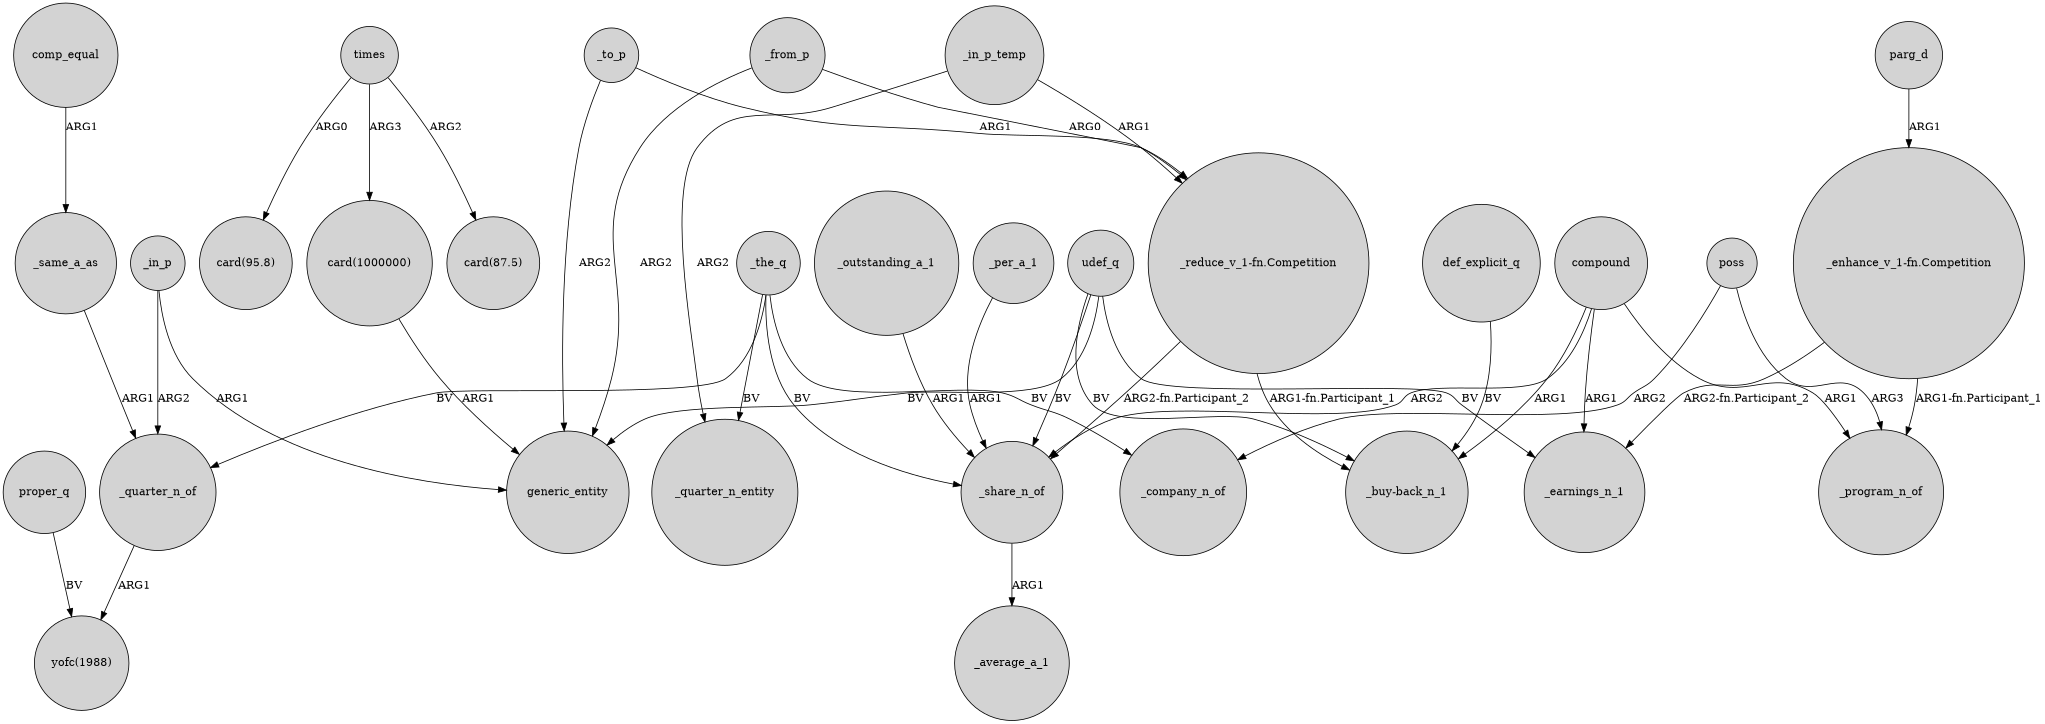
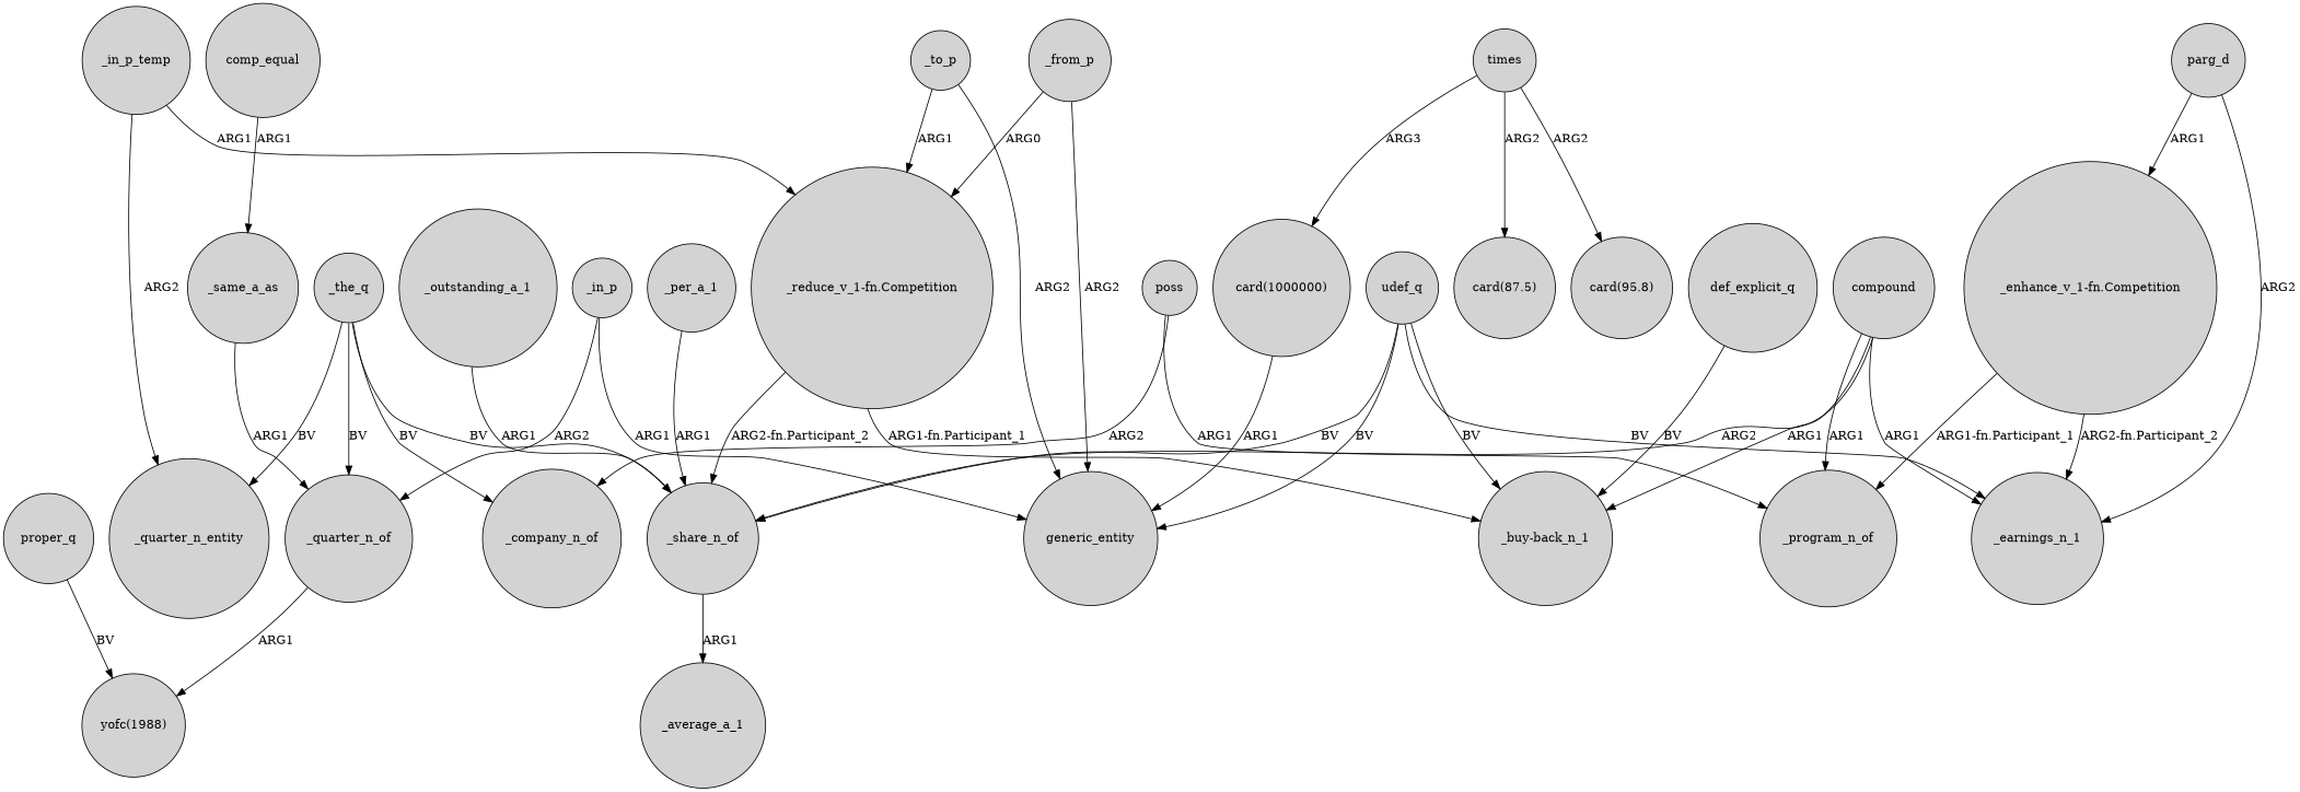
  digraph {
    node [shape=circle style=filled]
    n1 [label=_quarter_n_entity]
    _in_p_temp
    "_reduce_v_1-fn.Competition"
    _share_n_of
    "_buy-back_n_1"
    _to_p
    generic_entity
    _average_a_1
    parg_d
    "_enhance_v_1-fn.Competition"
    _earnings_n_1
    _program_n_of
    _from_p
    _the_q
    _quarter_n_of
    _company_n_of
    "yofc(1988)"
    times
    "card(1000000)"
    "card(87.5)"
    "card(95.8)"
    udef_q
    _in_p
    _outstanding_a_1
    poss
    _same_a_as
    compound
    proper_q
    def_explicit_q
    _per_a_1
    comp_equal
    _in_p_temp -> n1 [label=ARG2]
    _in_p_temp -> "_reduce_v_1-fn.Competition" [label=ARG1]
    "_reduce_v_1-fn.Competition" -> _share_n_of [label="ARG2-fn.Participant_2"]
    "_reduce_v_1-fn.Competition" -> "_buy-back_n_1" [label="ARG1-fn.Participant_1"]
    _share_n_of -> _average_a_1 [label=ARG1]
    _to_p -> "_reduce_v_1-fn.Competition" [label=ARG1]
    _to_p -> generic_entity [label=ARG2]
    parg_d -> "_enhance_v_1-fn.Competition" [label=ARG1]
+   parg_d -> _earnings_n_1 [label=ARG2]
    "_enhance_v_1-fn.Competition" -> _earnings_n_1 [label="ARG2-fn.Participant_2"]
    "_enhance_v_1-fn.Competition" -> _program_n_of [label="ARG1-fn.Participant_1"]
    _from_p -> "_reduce_v_1-fn.Competition" [label=ARG0]
    _from_p -> generic_entity [label=ARG2]
    _the_q -> n1 [label=BV]
    _the_q -> _share_n_of [label=BV]
    _the_q -> _quarter_n_of [label=BV]
    _the_q -> _company_n_of [label=BV]
    _quarter_n_of -> "yofc(1988)" [label=ARG1]
    times -> "card(1000000)" [label=ARG3]
    times -> "card(87.5)" [label=ARG2]
-   times -> "card(95.8)" [label=ARG0]
+   times -> "card(95.8)" [label=ARG2]
    "card(1000000)" -> generic_entity [label=ARG1]
    udef_q -> _share_n_of [label=BV]
    udef_q -> "_buy-back_n_1" [label=BV]
    udef_q -> generic_entity [label=BV]
    udef_q -> _earnings_n_1 [label=BV]
    _in_p -> generic_entity [label=ARG1]
    _in_p -> _quarter_n_of [label=ARG2]
    _outstanding_a_1 -> _share_n_of [label=ARG1]
-   poss -> _program_n_of [label=ARG3]
+   poss -> _program_n_of [label=ARG1]
    poss -> _company_n_of [label=ARG2]
    _same_a_as -> _quarter_n_of [label=ARG1]
    compound -> _share_n_of [label=ARG2]
    compound -> "_buy-back_n_1" [label=ARG1]
    compound -> _earnings_n_1 [label=ARG1]
    compound -> _program_n_of [label=ARG1]
    proper_q -> "yofc(1988)" [label=BV]
    def_explicit_q -> "_buy-back_n_1" [label=BV]
    _per_a_1 -> _share_n_of [label=ARG1]
    comp_equal -> _same_a_as [label=ARG1]
  }
